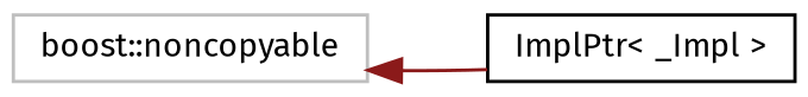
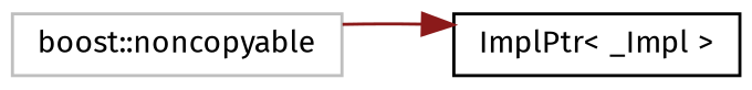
  digraph {
    rankdir=LR
    fontname="Fira Sans"
    node [fillcolor=white fontname="Fira Sans" fontsize=10 shape=record style=filled]
    n1 [color=grey75 height=0.2 label="boost::noncopyable" width=0.4]
    n2 [color=black height=0.2 label="ImplPtr\< _Impl \>" width=0.4]
-   n1 -> n2 [color=firebrick4 dir=back fontname="Fira Sans" fontsize=10 labelfontname=Helvetica labelfontsize=10 style=solid]
+   n2 -> n1 [color=firebrick4 dir=back fontname="Fira Sans" fontsize=10 labelfontname=Helvetica labelfontsize=10 style=solid]
  }
